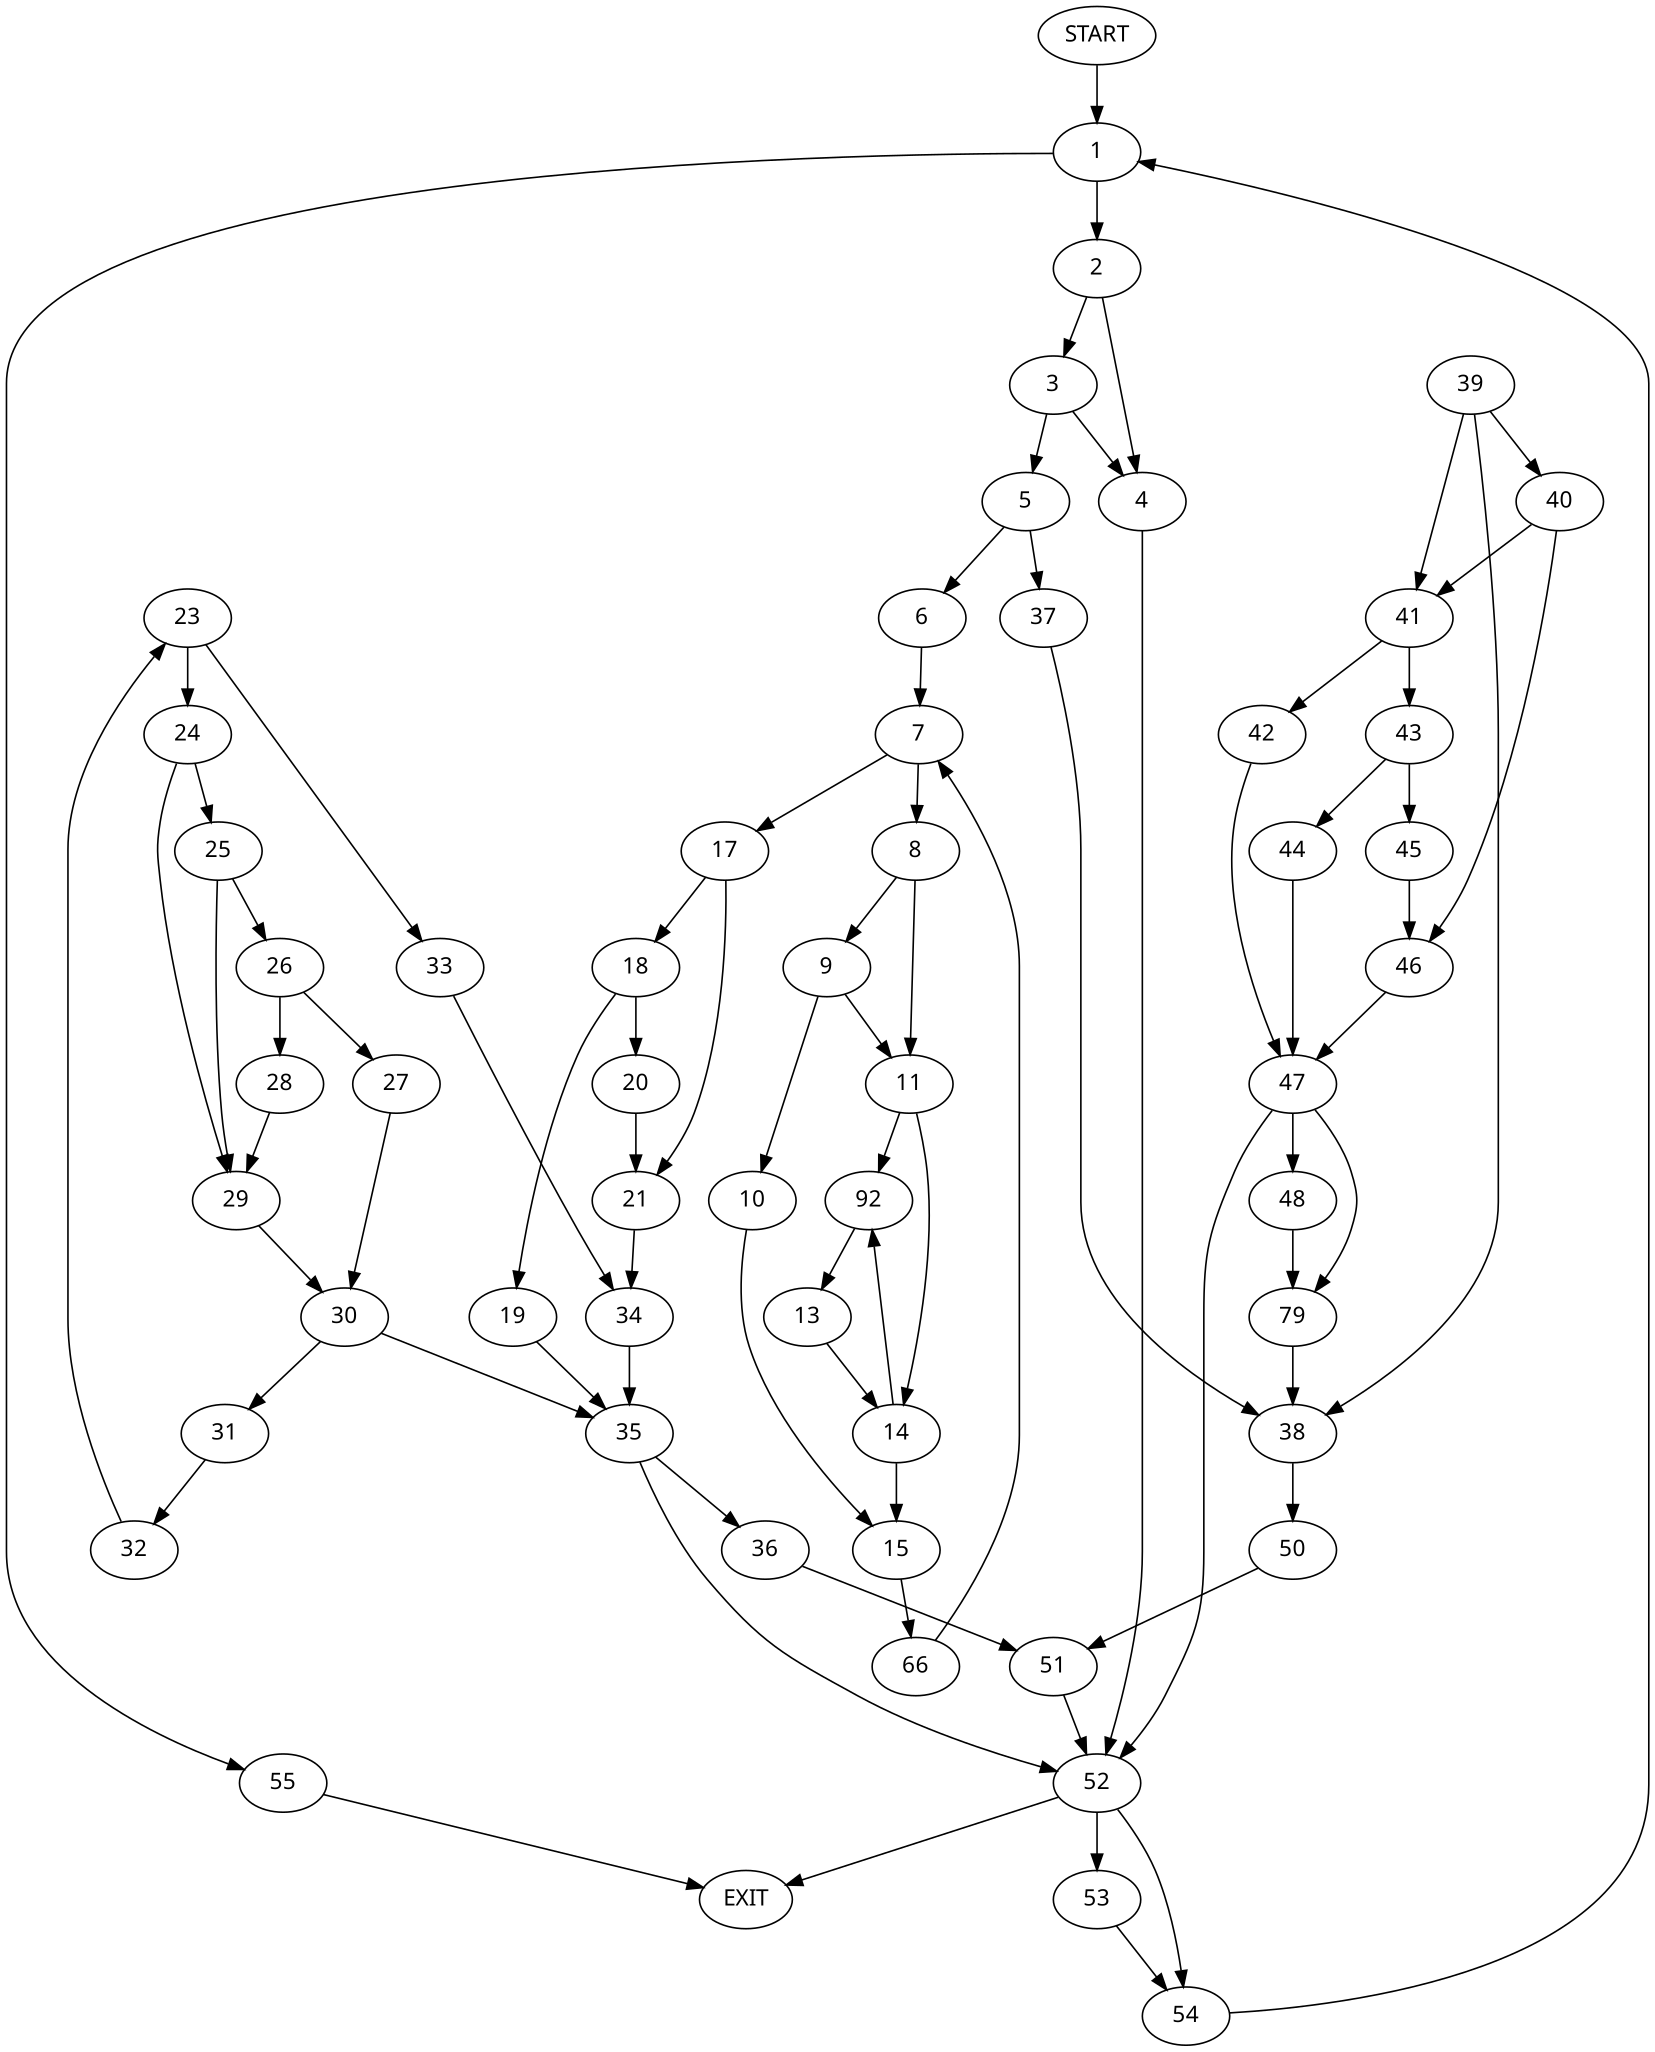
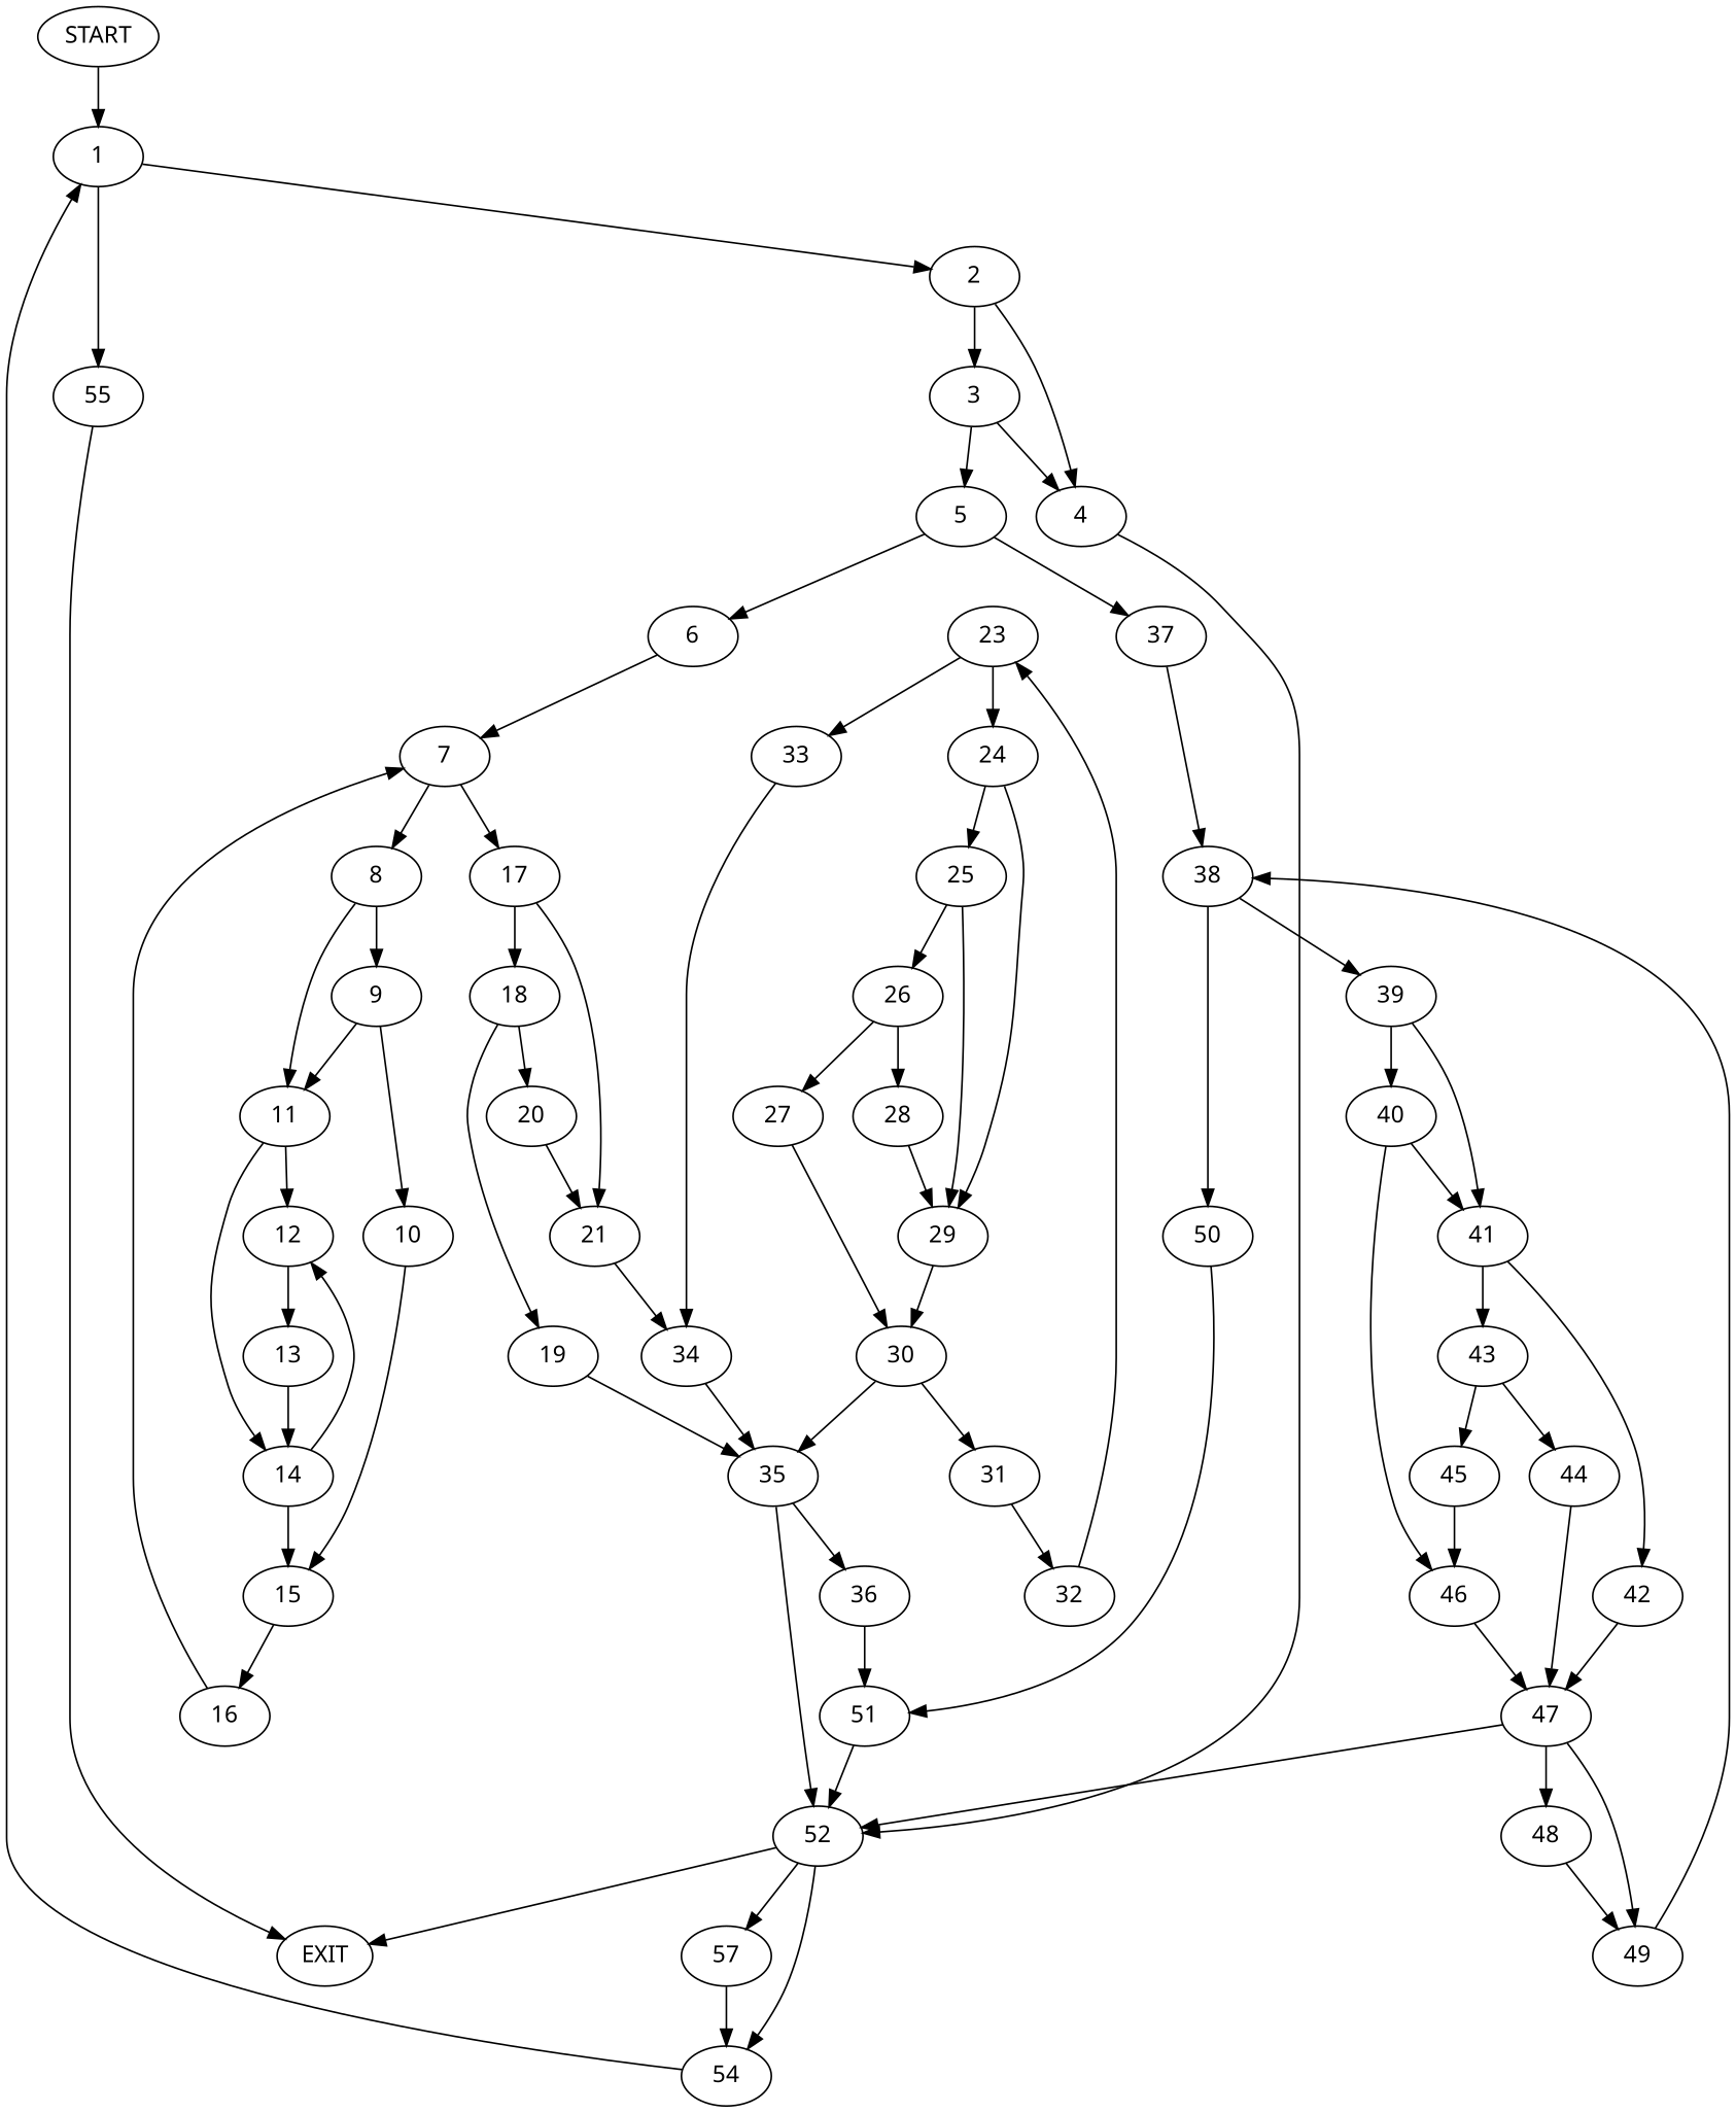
  digraph {
    fontname="Noto Sans"
    node [fontname="Noto Sans"]
    edge [fontname="Noto Sans"]
    n1 [label=START]
    1
    2
    55
    3
    4
    n7 [label=EXIT]
    5
    52
    6
    37
-   53
+   53 [label=57]
    54
    7
    38
    8
    17
    9
    11
    18
    21
    10
-   12 [label=92]
+   12
    14
    15
-   16 [label=66]
+   16
    13
    19
    20
    34
    35
    36
    23
    24
    33
    25
    29
    26
    30
    27
    28
    31
    32
    51
    39
    50
    40
    41
    46
    42
    43
    47
    44
    45
    48
-   49 [label=79]
+   49
    n1 -> 1
    1 -> 2
    1 -> 55
    2 -> 3
    2 -> 4
    55 -> n7
    3 -> 4
    3 -> 5
    4 -> 52
    5 -> 6
    5 -> 37
    52 -> n7
    52 -> 53
    52 -> 54 [tailport=s2]
    6 -> 7
    37 -> 38
    53 -> 54
    54 -> 1
    7 -> 8
    7 -> 17
-   39 -> 38
+   38 -> 39
    38 -> 50
    8 -> 9
    8 -> 11
    17 -> 18
    17 -> 21
    9 -> 11
    9 -> 10
    11 -> 12
    11 -> 14
    18 -> 19
    18 -> 20
    21 -> 34
    10 -> 15
    12 -> 13
    14 -> 12
    14 -> 15
    15 -> 16
    16 -> 7
    13 -> 14
    19 -> 35
    20 -> 21
    34 -> 35
    35 -> 52
    35 -> 36
    36 -> 51
    23 -> 24
    23 -> 33
    24 -> 25
    24 -> 29
    33 -> 34
    25 -> 29
    25 -> 26
    29 -> 30
    26 -> 27
    26 -> 28
    30 -> 35
    30 -> 31
    27 -> 30
    28 -> 29
    31 -> 32
    32 -> 23
    51 -> 52
    39 -> 40
    39 -> 41
    50 -> 51
    40 -> 41
    40 -> 46
    41 -> 42
    41 -> 43
    46 -> 47
    42 -> 47
    43 -> 44
    43 -> 45
    47 -> 52
    47 -> 48
    47 -> 49 [tailport=s2]
    44 -> 47
    45 -> 46
    48 -> 49
    49 -> 38
  }
